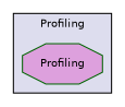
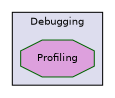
  digraph {
    compound=true
    n1 [fillcolor=plum fontname=Helvetica fontsize=10 label=Profiling pencolor=black shape=octagon style=filled color=darkgreen]
    subgraph cluster_1 {
      bgcolor="#ddddee"
      fontname=Helvetica
      fontsize=10
-     label=Profiling
+     label=Debugging
      pencolor=black
      n1
    }
  }
